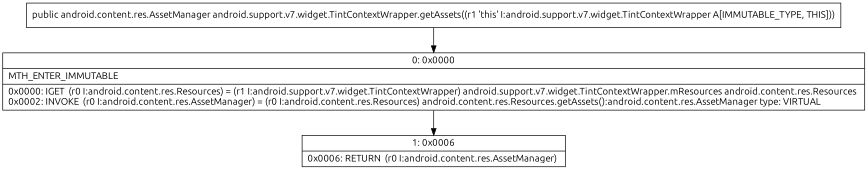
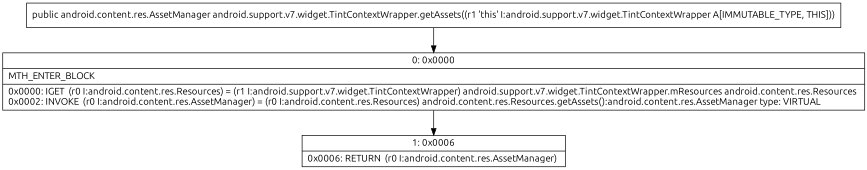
  digraph {
    fontname=Ubuntu
    node [shape=record fontname=Ubuntu]
    edge [fontname=Ubuntu]
-   n1 [label="{0\:\ 0x0000|MTH_ENTER_IMMUTABLE\l|0x0000: IGET  (r0 I:android.content.res.Resources) = (r1 I:android.support.v7.widget.TintContextWrapper) android.support.v7.widget.TintContextWrapper.mResources android.content.res.Resources \l0x0002: INVOKE  (r0 I:android.content.res.AssetManager) = (r0 I:android.content.res.Resources) android.content.res.Resources.getAssets():android.content.res.AssetManager type: VIRTUAL \l}"]
+   n1 [label="{0\:\ 0x0000|MTH_ENTER_BLOCK\l|0x0000: IGET  (r0 I:android.content.res.Resources) = (r1 I:android.support.v7.widget.TintContextWrapper) android.support.v7.widget.TintContextWrapper.mResources android.content.res.Resources \l0x0002: INVOKE  (r0 I:android.content.res.AssetManager) = (r0 I:android.content.res.Resources) android.content.res.Resources.getAssets():android.content.res.AssetManager type: VIRTUAL \l}"]
    n2 [label="{1\:\ 0x0006|0x0006: RETURN  (r0 I:android.content.res.AssetManager) \l}"]
    n3 [label="{public android.content.res.AssetManager android.support.v7.widget.TintContextWrapper.getAssets((r1 'this' I:android.support.v7.widget.TintContextWrapper A[IMMUTABLE_TYPE, THIS])) }"]
    n1 -> n2
    n3 -> n1
  }
